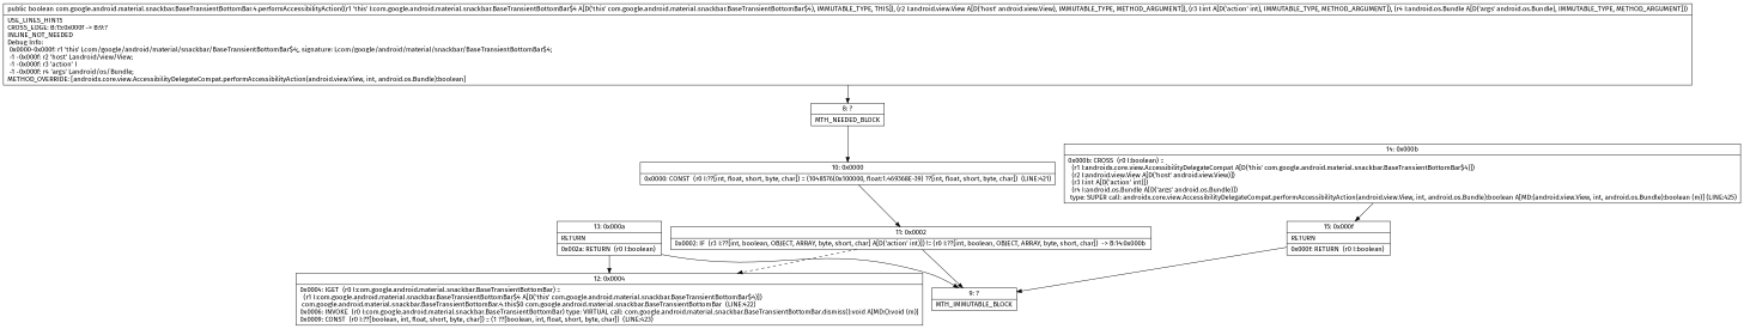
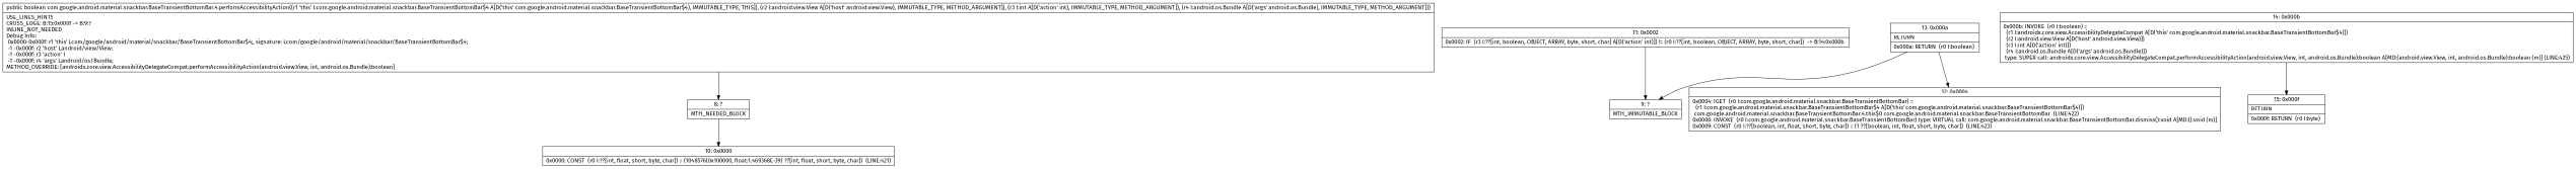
  digraph {
    fontname="Fira Sans"
    node [fontname="Fira Sans" shape=record]
    edge [fontname="Fira Sans"]
    n1 [label="{8\:\ ?|MTH_NEEDED_BLOCK\l}"]
    n2 [label="{10\:\ 0x0000|0x0000: CONST  (r0 I:??[int, float, short, byte, char]) = (1048576(0x100000, float:1.469368E\-39) ??[int, float, short, byte, char])  (LINE:421)\l}"]
    n3 [label="{11\:\ 0x0002|0x0002: IF  (r3 I:??[int, boolean, OBJECT, ARRAY, byte, short, char] A[D('action' int)]) != (r0 I:??[int, boolean, OBJECT, ARRAY, byte, short, char])  \-\> B:14:0x000b \l}"]
    n4 [label="{12\:\ 0x0004|0x0004: IGET  (r0 I:com.google.android.material.snackbar.BaseTransientBottomBar) = \l  (r1 I:com.google.android.material.snackbar.BaseTransientBottomBar$4 A[D('this' com.google.android.material.snackbar.BaseTransientBottomBar$4)])\l com.google.android.material.snackbar.BaseTransientBottomBar.4.this$0 com.google.android.material.snackbar.BaseTransientBottomBar  (LINE:422)\l0x0006: INVOKE  (r0 I:com.google.android.material.snackbar.BaseTransientBottomBar) type: VIRTUAL call: com.google.android.material.snackbar.BaseTransientBottomBar.dismiss():void A[MD:():void (m)]\l0x0009: CONST  (r0 I:??[boolean, int, float, short, byte, char]) = (1 ??[boolean, int, float, short, byte, char])  (LINE:423)\l}"]
    n5 [label="{9\:\ ?|MTH_IMMUTABLE_BLOCK\l}"]
-   n6 [label="{14\:\ 0x000b|0x000b: CROSS  (r0 I:boolean) = \l  (r1 I:androidx.core.view.AccessibilityDelegateCompat A[D('this' com.google.android.material.snackbar.BaseTransientBottomBar$4)])\l  (r2 I:android.view.View A[D('host' android.view.View)])\l  (r3 I:int A[D('action' int)])\l  (r4 I:android.os.Bundle A[D('args' android.os.Bundle)])\l type: SUPER call: androidx.core.view.AccessibilityDelegateCompat.performAccessibilityAction(android.view.View, int, android.os.Bundle):boolean A[MD:(android.view.View, int, android.os.Bundle):boolean (m)] (LINE:425)\l}"]
-   n7 [label="{15\:\ 0x000f|RETURN\l|0x000f: RETURN  (r0 I:boolean) \l}"]
-   n8 [label="{13\:\ 0x000a|RETURN\l|0x002a: RETURN  (r0 I:boolean) \l}"]
+   n6 [label="{14\:\ 0x000b|0x000b: INVOKE  (r0 I:boolean) = \l  (r1 I:androidx.core.view.AccessibilityDelegateCompat A[D('this' com.google.android.material.snackbar.BaseTransientBottomBar$4)])\l  (r2 I:android.view.View A[D('host' android.view.View)])\l  (r3 I:int A[D('action' int)])\l  (r4 I:android.os.Bundle A[D('args' android.os.Bundle)])\l type: SUPER call: androidx.core.view.AccessibilityDelegateCompat.performAccessibilityAction(android.view.View, int, android.os.Bundle):boolean A[MD:(android.view.View, int, android.os.Bundle):boolean (m)] (LINE:425)\l}"]
+   n7 [label="{15\:\ 0x000f|RETURN\l|0x000f: RETURN  (r0 I:byte) \l}"]
+   n8 [label="{13\:\ 0x000a|RETURN\l|0x000a: RETURN  (r0 I:boolean) \l}"]
    n9 [label="{public boolean com.google.android.material.snackbar.BaseTransientBottomBar.4.performAccessibilityAction((r1 'this' I:com.google.android.material.snackbar.BaseTransientBottomBar$4 A[D('this' com.google.android.material.snackbar.BaseTransientBottomBar$4), IMMUTABLE_TYPE, THIS]), (r2 I:android.view.View A[D('host' android.view.View), IMMUTABLE_TYPE, METHOD_ARGUMENT]), (r3 I:int A[D('action' int), IMMUTABLE_TYPE, METHOD_ARGUMENT]), (r4 I:android.os.Bundle A[D('args' android.os.Bundle), IMMUTABLE_TYPE, METHOD_ARGUMENT]))  | USE_LINES_HINTS\lCROSS_EDGE: B:15:0x000f \-\> B:9:?\lINLINE_NOT_NEEDED\lDebug Info:\l  0x0000\-0x000f: r1 'this' Lcom\/google\/android\/material\/snackbar\/BaseTransientBottomBar$4;, signature: Lcom\/google\/android\/material\/snackbar\/BaseTransientBottomBar$4;\l  \-1 \-0x000f: r2 'host' Landroid\/view\/View;\l  \-1 \-0x000f: r3 'action' I\l  \-1 \-0x000f: r4 'args' Landroid\/os\/Bundle;\lMETHOD_OVERRIDE: [androidx.core.view.AccessibilityDelegateCompat.performAccessibilityAction(android.view.View, int, android.os.Bundle):boolean]\l}"]
    n1 -> n2
-   n2 -> n3
-   n3 -> n4 [style=dashed]
    n3 -> n5
    n6 -> n7
-   n7 -> n5
    n8 -> n4
    n8 -> n5
    n9 -> n1
  }
